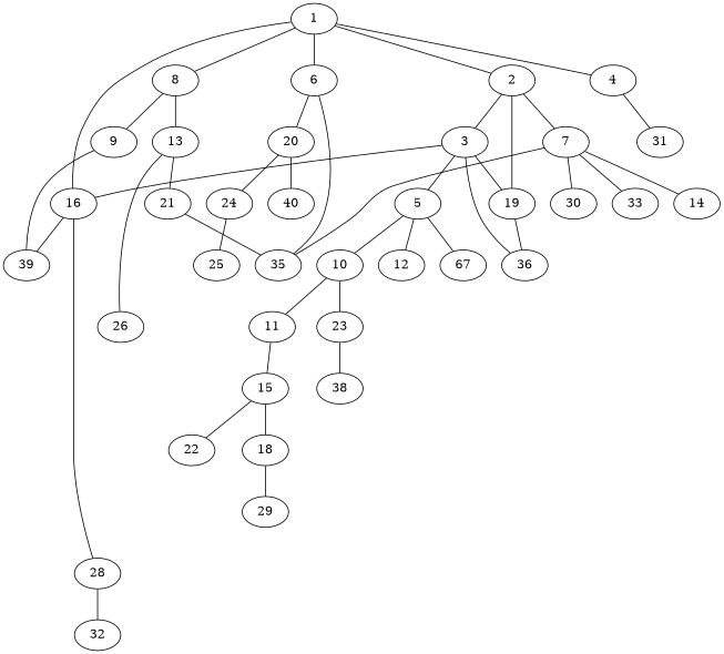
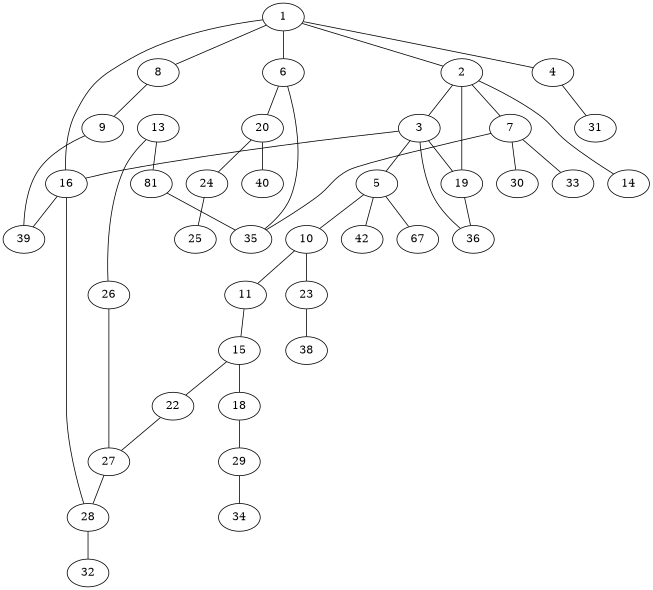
  graph {
    1
    2
    4
    6
    8
    16
    3
    7
    19
    31
    20
    35
    9
    13
    39
    28
    5
    36
    33
    14
    30
    24
    40
-   21
+   21 [label=81]
    26
    32
    10
-   12
+   12 [label=42]
    n29 [label=67]
    11
    23
    15
    38
    25
+   27
    18
    22
    29
+   34
    1 -- 2
    1 -- 4
    1 -- 6
    1 -- 8
    1 -- 16
    2 -- 3
    2 -- 7
    2 -- 19
    4 -- 31
    6 -- 20
    6 -- 35
    8 -- 9
-   8 -- 13
    16 -- 39
    16 -- 28
    3 -- 16
    3 -- 19
    3 -- 5
    3 -- 36
    7 -- 35
    7 -- 33
-   7 -- 14
+   2 -- 14
    7 -- 30
    19 -- 36
    20 -- 24
    20 -- 40
    9 -- 39
    13 -- 21
    13 -- 26
    28 -- 32
    5 -- 10
    5 -- 12
    5 -- n29
    24 -- 25
    21 -- 35
+   26 -- 27
    10 -- 11
    10 -- 23
    11 -- 15
    23 -- 38
    15 -- 18
    15 -- 22
+   27 -- 28
    18 -- 29
+   22 -- 27
+   29 -- 34
  }
